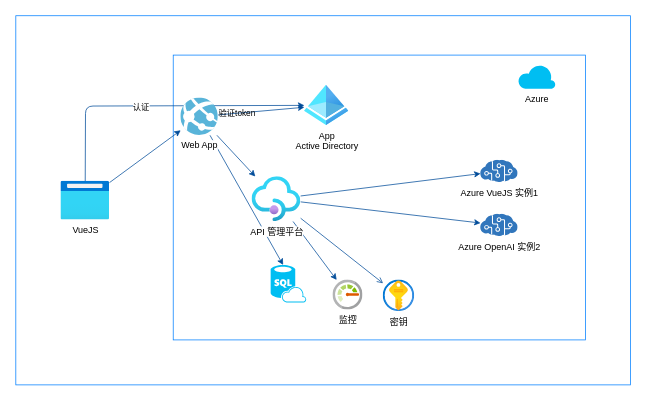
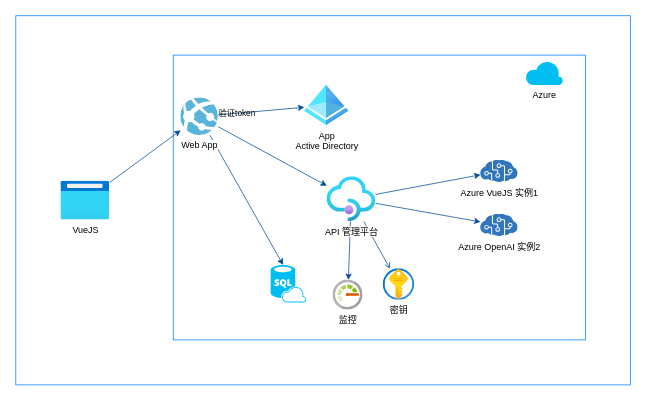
  <mxCell id="0" />
  <mxCell id="1" parent="0" />
  <mxCell id="2" value="" style="rounded=0;whiteSpace=wrap;html=1;labelBackgroundColor=#FFFFFF;strokeColor=#007FFF;fontColor=#000000;fillColor=#FFFFFF;" parent="1" vertex="1"><mxGeometry x="20" y="20.5" width="820" height="492.5" as="geometry" /></mxCell>
  <mxCell id="3" value="" style="rounded=0;whiteSpace=wrap;html=1;fillColor=#FFFFFF;strokeColor=#007FFF;fontColor=#000000;labelBackgroundColor=#FFFFFF;" parent="1" vertex="1"><mxGeometry x="230" y="73" width="550" height="380" as="geometry" /></mxCell>
  <mxCell id="4" style="edgeStyle=none;html=1;strokeColor=#004C99;fontColor=#000000;labelBackgroundColor=#FFFFFF;" parent="1" source="7" target="10" edge="1"><mxGeometry relative="1" as="geometry" /></mxCell>
- <mxCell id="5" style="edgeStyle=none;html=1;strokeColor=#004C99;fontColor=#000000;labelBackgroundColor=#FFFFFF;" parent="1" source="7" target="21" edge="1"><mxGeometry relative="1" as="geometry"><Array as="points"><mxPoint x="113" y="141" /></Array></mxGeometry></mxCell>
- <mxCell id="6" value="认证" style="edgeLabel;html=1;align=center;verticalAlign=middle;resizable=0;points=[];fontColor=#000000;labelBackgroundColor=#FFFFFF;" parent="5" vertex="1" connectable="0"><mxGeometry x="-0.117" y="-2" relative="1" as="geometry"><mxPoint as="offset" /></mxGeometry></mxCell>
  <mxCell id="7" value="VueJS" style="aspect=fixed;html=1;points=[];align=center;image;fontSize=12;image=img/lib/azure2/general/Browser.svg;fontColor=#000000;labelBackgroundColor=#FFFFFF;" parent="1" vertex="1"><mxGeometry x="80" y="241" width="65" height="52" as="geometry" /></mxCell>
  <mxCell id="8" style="edgeStyle=none;html=1;fontColor=#000000;labelBackgroundColor=#FFFFFF;strokeColor=#004C99;" parent="1" source="10" target="15" edge="1"><mxGeometry relative="1" as="geometry" /></mxCell>
  <mxCell id="9" style="edgeStyle=none;html=1;entryX=0.35;entryY=0;entryDx=0;entryDy=0;entryPerimeter=0;strokeColor=#004C99;fontColor=#000000;labelBackgroundColor=#FFFFFF;" parent="1" source="10" target="20" edge="1"><mxGeometry relative="1" as="geometry" /></mxCell>
  <mxCell id="10" value="Web App" style="sketch=0;aspect=fixed;html=1;points=[];align=center;image;fontSize=12;image=img/lib/mscae/App_Services.svg;fontColor=#000000;labelBackgroundColor=#FFFFFF;" parent="1" vertex="1"><mxGeometry x="240" y="130" width="50" height="50" as="geometry" /></mxCell>
  <mxCell id="11" style="edgeStyle=none;html=1;strokeColor=#004C99;fontColor=#000000;labelBackgroundColor=#FFFFFF;" parent="1" source="15" target="18" edge="1"><mxGeometry relative="1" as="geometry" /></mxCell>
  <mxCell id="12" style="edgeStyle=none;html=1;strokeColor=#004C99;fontColor=#000000;labelBackgroundColor=#FFFFFF;endArrow=open;" parent="1" source="15" target="19" edge="1"><mxGeometry relative="1" as="geometry" /></mxCell>
  <mxCell id="13" style="edgeStyle=none;html=1;strokeColor=#004C99;fontColor=#000000;labelBackgroundColor=#FFFFFF;" parent="1" source="15" target="16" edge="1"><mxGeometry relative="1" as="geometry" /></mxCell>
  <mxCell id="14" style="edgeStyle=none;html=1;strokeColor=#004C99;fontColor=#000000;labelBackgroundColor=#FFFFFF;" parent="1" source="15" target="17" edge="1"><mxGeometry relative="1" as="geometry" /></mxCell>
- <mxCell id="15" value="API 管理平台" style="aspect=fixed;html=1;points=[];align=center;image;fontSize=12;image=img/lib/azure2/app_services/API_Management_Services.svg;fontColor=#000000;labelBackgroundColor=#FFFFFF;" parent="1" vertex="1"><mxGeometry x="335" y="235" width="65" height="60" as="geometry" /></mxCell>
+ <mxCell id="15" value="API 管理平台" style="aspect=fixed;html=1;points=[];align=center;image;fontSize=12;image=img/lib/azure2/app_services/API_Management_Services.svg;fontColor=#000000;labelBackgroundColor=#FFFFFF;" parent="1" vertex="1"><mxGeometry x="435" y="235" width="65" height="60" as="geometry" /></mxCell>
  <mxCell id="16" value="Azure VueJS 实例1" style="sketch=0;aspect=fixed;html=1;points=[];align=center;image;fontSize=12;image=img/lib/mscae/Cognitive_Services.svg;fontColor=#000000;labelBackgroundColor=#FFFFFF;" parent="1" vertex="1"><mxGeometry x="640" y="213" width="50" height="30" as="geometry" /></mxCell>
  <mxCell id="17" value="Azure OpenAI 实例2" style="sketch=0;aspect=fixed;html=1;points=[];align=center;image;fontSize=12;image=img/lib/mscae/Cognitive_Services.svg;fontColor=#000000;labelBackgroundColor=#FFFFFF;" parent="1" vertex="1"><mxGeometry x="640" y="285" width="50" height="30" as="geometry" /></mxCell>
  <mxCell id="18" value="监控" style="sketch=0;aspect=fixed;html=1;points=[];align=center;image;fontSize=12;image=img/lib/mscae/Monitor.svg;fontColor=#000000;labelBackgroundColor=#FFFFFF;" parent="1" vertex="1"><mxGeometry x="443" y="373" width="40" height="40" as="geometry" /></mxCell>
- <mxCell id="19" value="密钥" style="aspect=fixed;html=1;points=[];align=center;image;fontSize=12;image=img/lib/azure2/security/Key_Vaults.svg;fontColor=#000000;labelBackgroundColor=#FFFFFF;" parent="1" vertex="1"><mxGeometry x="510" y="373" width="42" height="42" as="geometry" /></mxCell>
+ <mxCell id="19" value="密钥" style="aspect=fixed;html=1;points=[];align=center;image;fontSize=12;image=img/lib/azure2/security/Key_Vaults.svg;fontColor=#000000;labelBackgroundColor=#FFFFFF;" parent="1" vertex="1"><mxGeometry x="510" y="358" width="42" height="42" as="geometry" /></mxCell>
  <mxCell id="20" value="" style="verticalLabelPosition=bottom;html=1;verticalAlign=top;align=center;strokeColor=none;fillColor=#00BEF2;shape=mxgraph.azure.sql_database_sql_azure;fontColor=#000000;labelBackgroundColor=#FFFFFF;" parent="1" vertex="1"><mxGeometry x="360" y="353" width="47.5" height="50" as="geometry" /></mxCell>
  <mxCell id="21" value="App &lt;br&gt;Active Directory" style="aspect=fixed;html=1;points=[];align=center;image;fontSize=12;image=img/lib/azure2/identity/Azure_Active_Directory.svg;fontColor=#000000;labelBackgroundColor=#FFFFFF;" parent="1" vertex="1"><mxGeometry x="405" y="113" width="59.06" height="54" as="geometry" /></mxCell>
- <mxCell id="22" value="Azure" style="verticalLabelPosition=bottom;html=1;verticalAlign=top;align=center;strokeColor=none;fillColor=#00BEF2;shape=mxgraph.azure.cloud;fontColor=#000000;labelBackgroundColor=#FFFFFF;" parent="1" vertex="1"><mxGeometry x="690" y="85.5" width="50" height="32.5" as="geometry" /></mxCell>
+ <mxCell id="22" value="Azure" style="verticalLabelPosition=bottom;html=1;verticalAlign=top;align=center;strokeColor=none;fillColor=#00BEF2;shape=mxgraph.azure.cloud;fontColor=#000000;labelBackgroundColor=#FFFFFF;" parent="1" vertex="1"><mxGeometry x="700" y="80.5" width="50" height="32.5" as="geometry" /></mxCell>
  <mxCell id="23" style="edgeStyle=none;html=1;strokeColor=#004C99;fontColor=#000000;labelBackgroundColor=#FFFFFF;" parent="1" source="10" target="21" edge="1"><mxGeometry relative="1" as="geometry" /></mxCell>
  <mxCell id="24" value="验证token" style="edgeLabel;html=1;align=center;verticalAlign=middle;resizable=0;points=[];fontColor=#000000;labelBackgroundColor=none;" parent="23" vertex="1" connectable="0"><mxGeometry x="-0.565" relative="1" as="geometry"><mxPoint as="offset" /></mxGeometry></mxCell>
